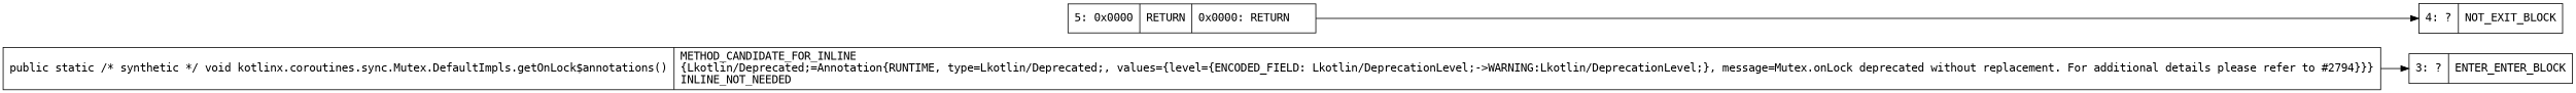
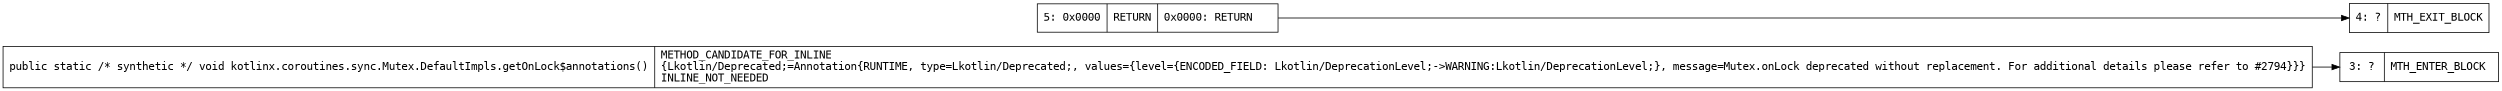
  digraph {
    fontname="DejaVu Sans Mono"
    rankdir=LR
    node [fontname="DejaVu Sans Mono" shape=record]
    edge [fontname="DejaVu Sans Mono"]
-   n1 [label="{3\:\ ?|ENTER_ENTER_BLOCK\l}"]
+   n1 [label="{3\:\ ?|MTH_ENTER_BLOCK\l}"]
    n2 [label="{5\:\ 0x0000|RETURN\l|0x0000: RETURN   \l}"]
-   n3 [label="{4\:\ ?|NOT_EXIT_BLOCK\l}"]
+   n3 [label="{4\:\ ?|MTH_EXIT_BLOCK\l}"]
    n4 [label="{public static \/* synthetic *\/ void kotlinx.coroutines.sync.Mutex.DefaultImpls.getOnLock$annotations()  | METHOD_CANDIDATE_FOR_INLINE\l\{Lkotlin\/Deprecated;=Annotation\{RUNTIME, type=Lkotlin\/Deprecated;, values=\{level=\{ENCODED_FIELD: Lkotlin\/DeprecationLevel;\-\>WARNING:Lkotlin\/DeprecationLevel;\}, message=Mutex.onLock deprecated without replacement. For additional details please refer to #2794\}\}\}\lINLINE_NOT_NEEDED\l}"]
    n2 -> n3
    n4 -> n1
  }
